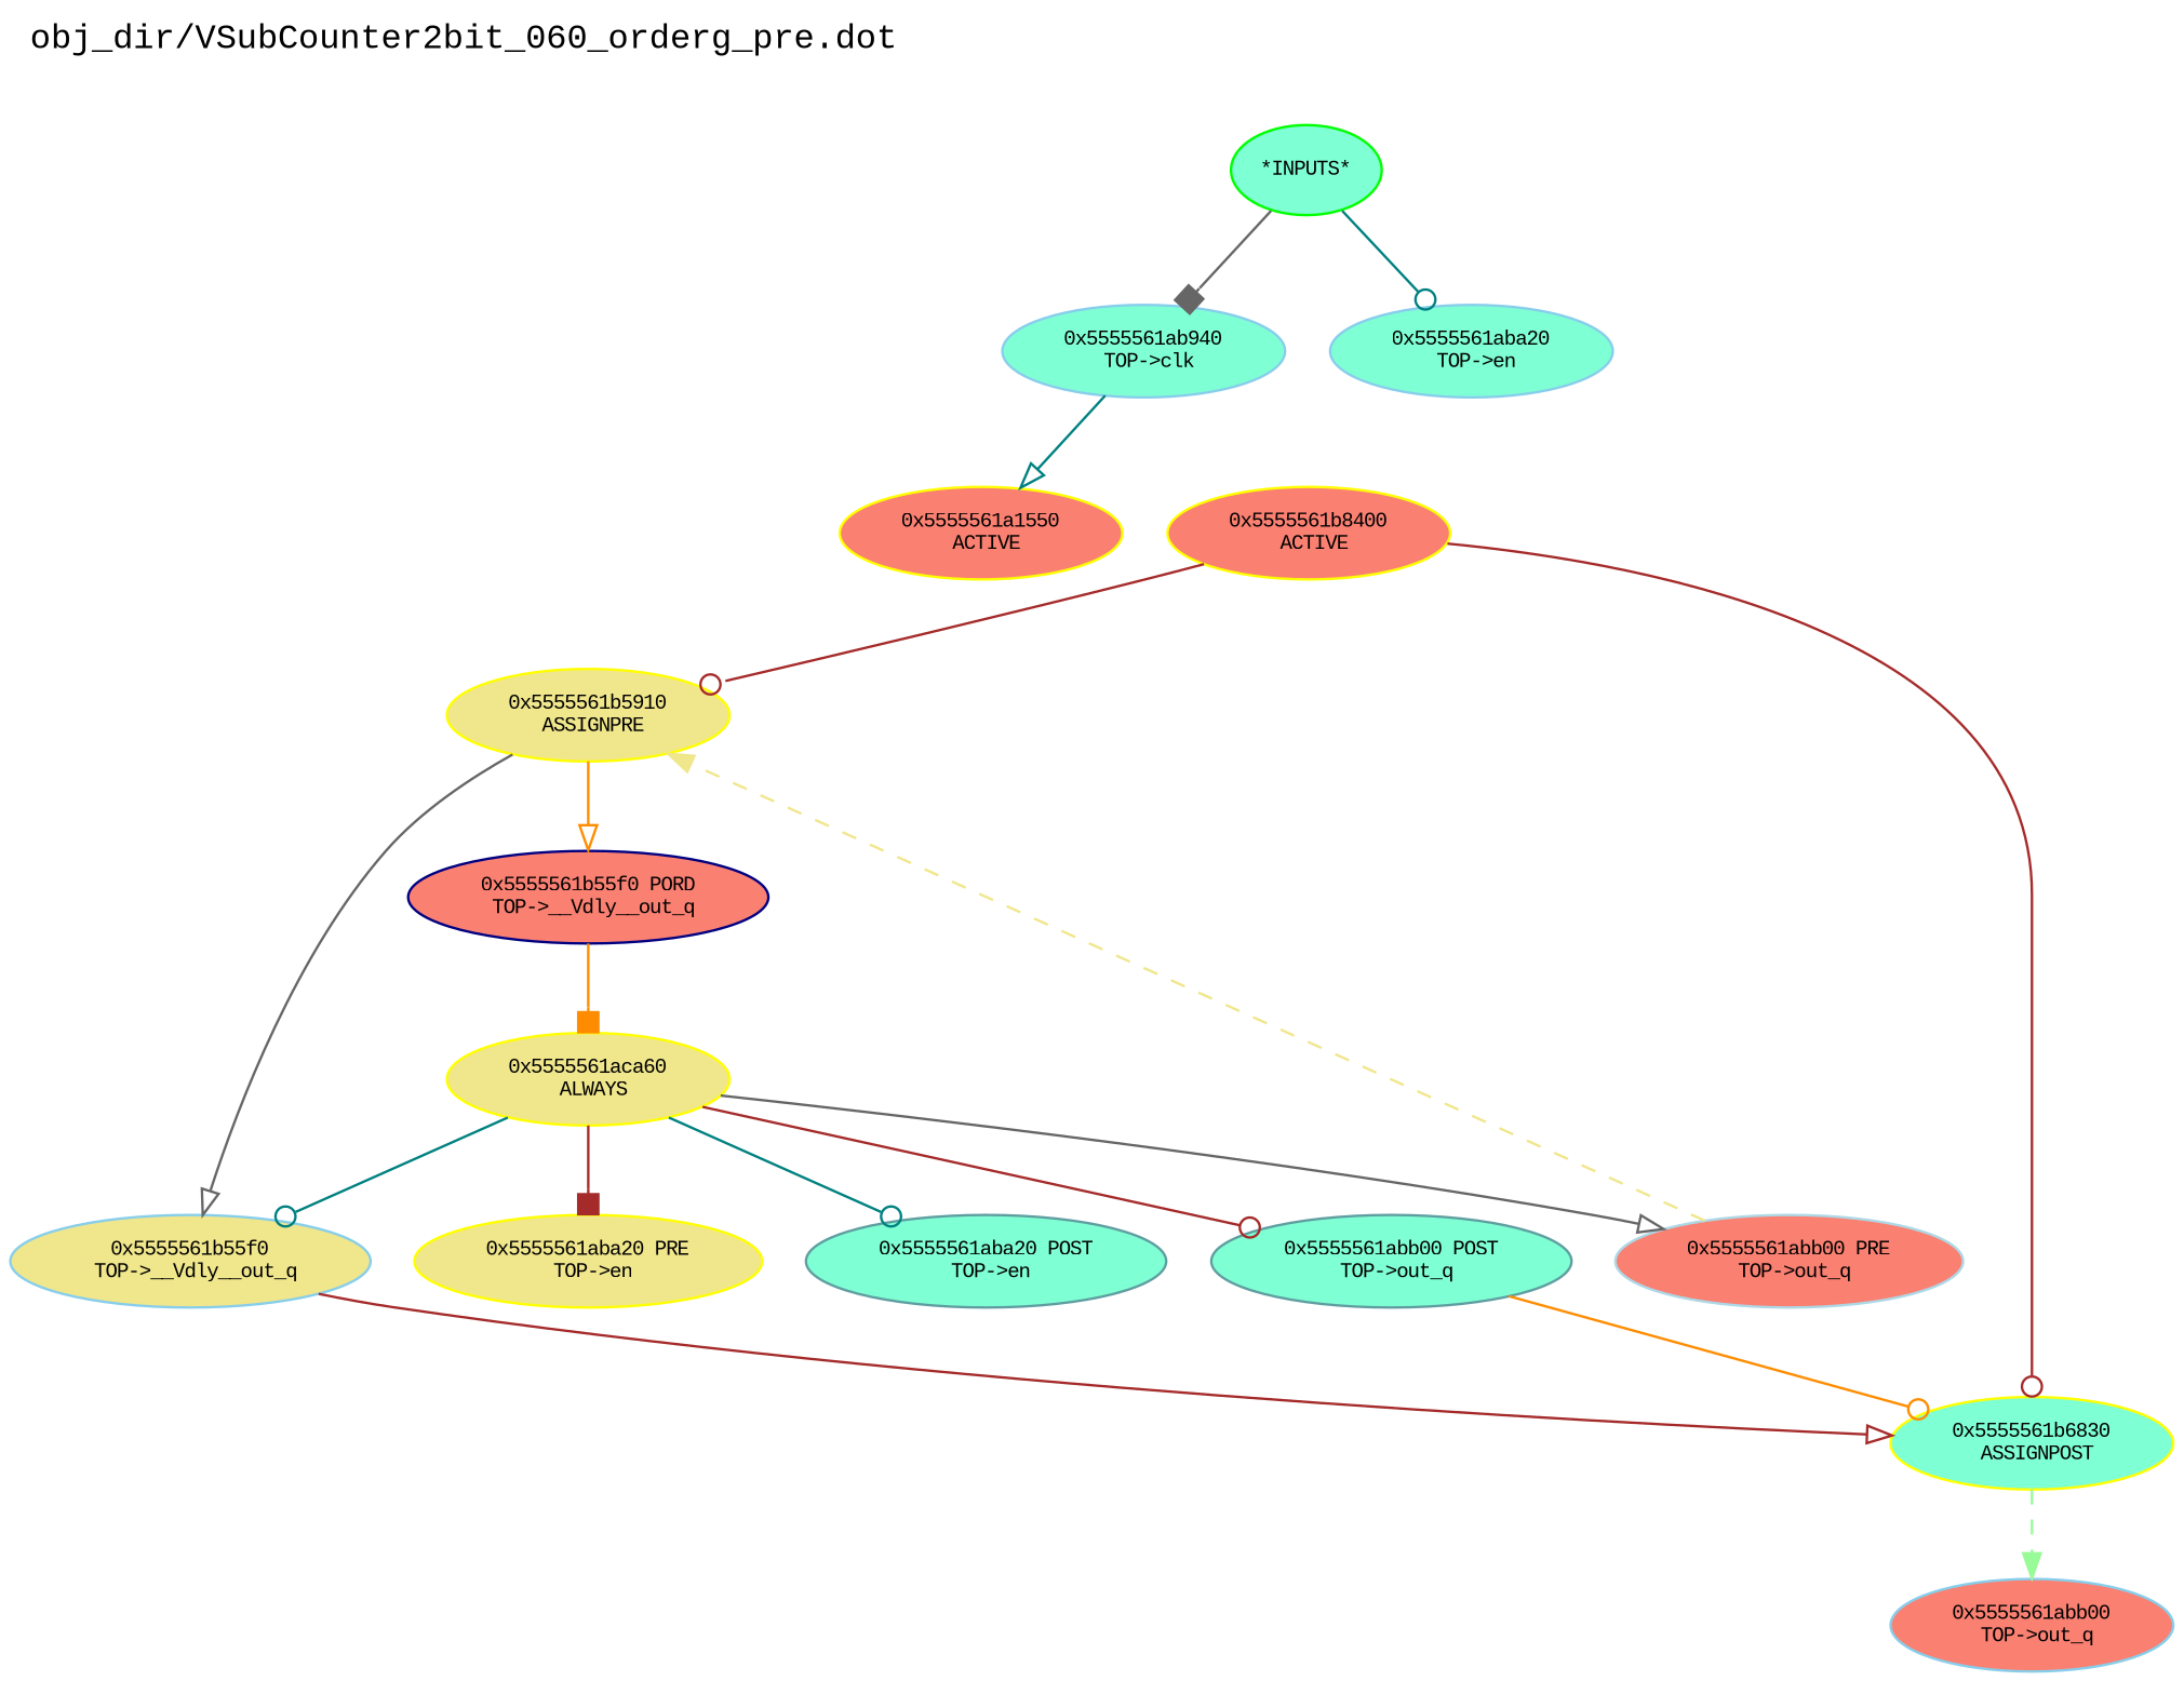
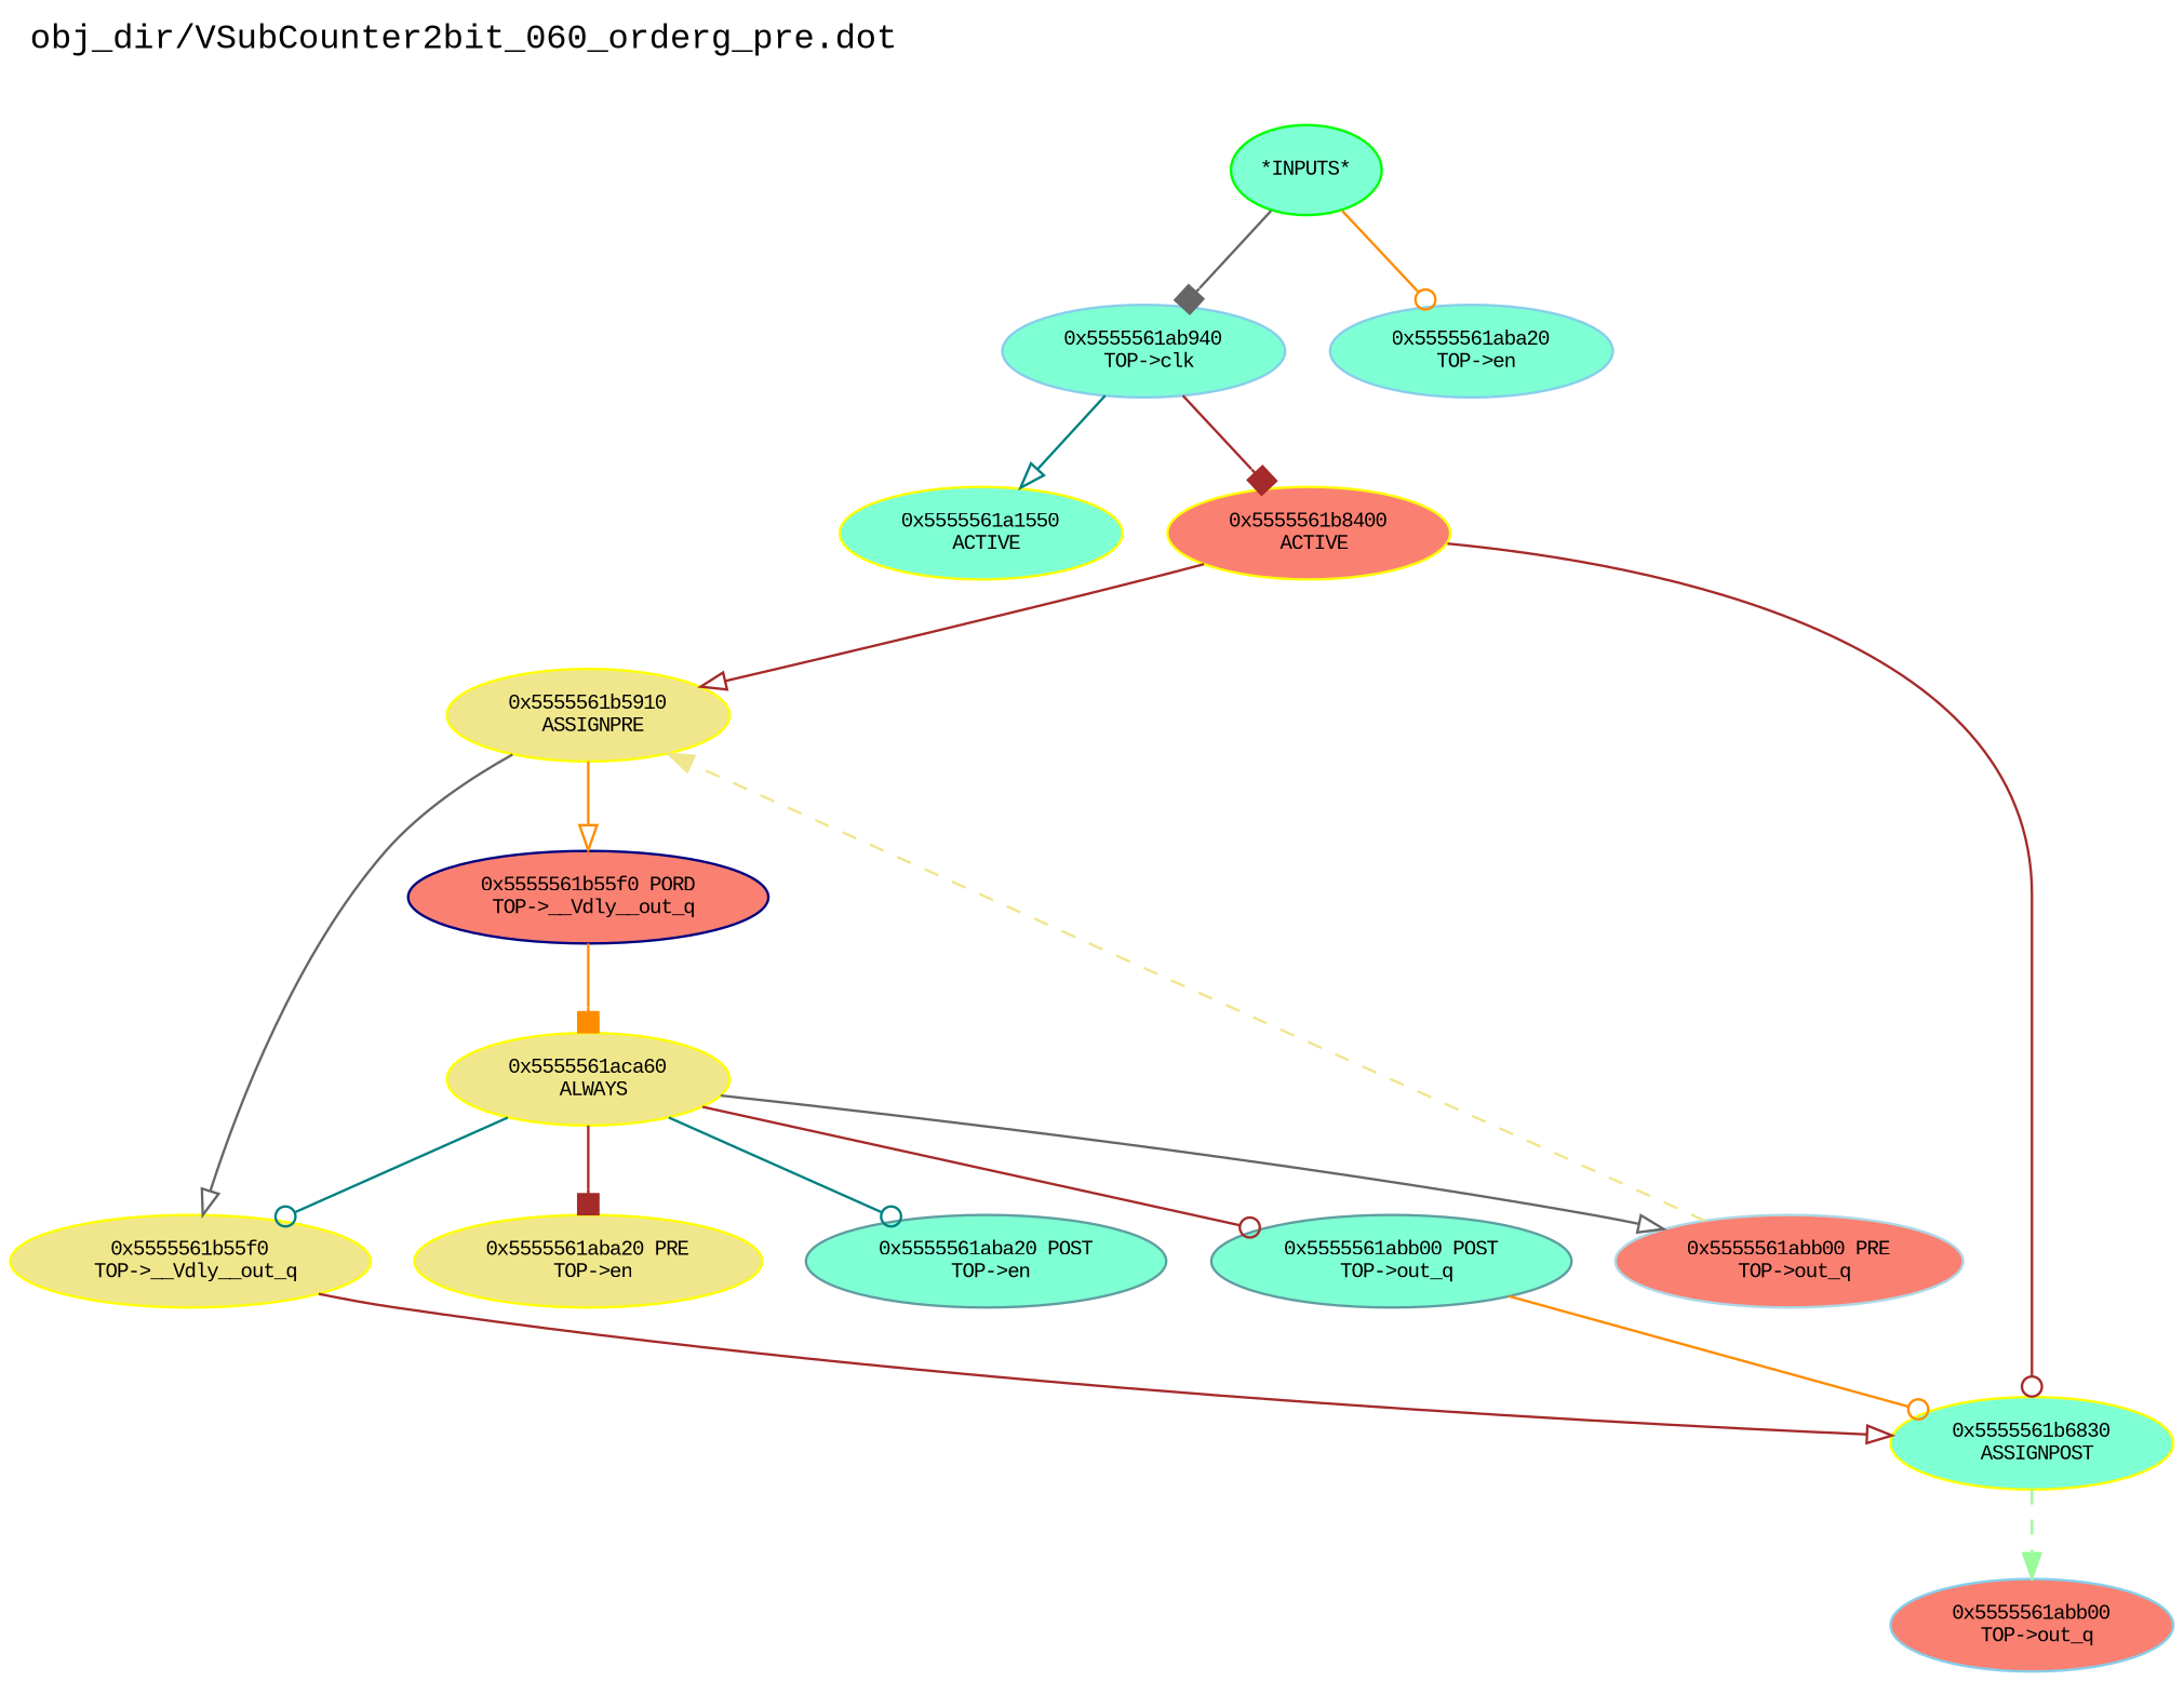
  digraph {
    fontname="Liberation Mono"
    label="obj_dir/VSubCounter2bit_060_orderg_pre.dot"
    labeljust=l
    labelloc=t
    rankdir=TB
    node [color=yellow fillcolor=aquamarine fontname="Liberation Mono" fontsize=8 style=filled]
    edge [arrowhead=odot color=brown fontname="Liberation Mono" fontsize=8 weight=32]
    n1 [color=green label="*INPUTS*"]
    n2 [color=skyblue label="0x5555561ab940\n TOP->clk"]
    n3 [color=skyblue label="0x5555561aba20\n TOP->en"]
-   n4 [fillcolor=salmon label="0x5555561a1550\n ACTIVE"]
+   n4 [label="0x5555561a1550\n ACTIVE"]
    n5 [fillcolor=salmon label="0x5555561b8400\n ACTIVE"]
    n6 [fillcolor=khaki label="0x5555561b5910\n ASSIGNPRE"]
    n7 [label="0x5555561b6830\n ASSIGNPOST"]
    n8 [fillcolor=khaki label="0x5555561aca60\n ALWAYS"]
    n9 [fillcolor=khaki label="0x5555561aba20 PRE\n TOP->en"]
    n10 [color=CadetBlue label="0x5555561aba20 POST\n TOP->en"]
    n11 [color=lightblue fillcolor=salmon label="0x5555561abb00 PRE\n TOP->out_q"]
    n12 [color=CadetBlue label="0x5555561abb00 POST\n TOP->out_q"]
-   n13 [color=skyblue fillcolor=khaki label="0x5555561b55f0\n TOP->__Vdly__out_q"]
+   n13 [fillcolor=khaki label="0x5555561b55f0\n TOP->__Vdly__out_q"]
    n14 [color=NavyBlue fillcolor=salmon label="0x5555561b55f0 PORD\n TOP->__Vdly__out_q"]
    n15 [color=skyblue fillcolor=salmon label="0x5555561abb00\n TOP->out_q"]
    n1 -> n2 [arrowhead=box color=gray40 weight=1]
-   n1 -> n3 [color=teal weight=1]
+   n1 -> n3 [color=darkorange weight=1]
    n2 -> n4 [arrowhead=onormal color=teal weight=8]
-   n5 -> n6
+   n2 -> n5 [arrowhead=box weight=8]
+   n5 -> n6 [arrowhead=onormal]
    n5 -> n7
    n6 -> n13 [arrowhead=onormal color=gray40]
    n6 -> n14 [arrowhead=onormal color=darkorange]
    n7 -> n15 [color=PaleGreen style=dashed weight=1 arrowhead=""]
    n8 -> n9 [arrowhead=box]
    n8 -> n10 [color=teal weight=2]
    n8 -> n11 [arrowhead=onormal color=gray40]
    n8 -> n12 [weight=2]
    n8 -> n13 [color=teal]
    n11 -> n6 [color=khaki style=dashed weight=3 arrowhead=""]
    n12 -> n7 [color=darkorange weight=2]
    n13 -> n7 [arrowhead=onormal weight=8]
    n14 -> n8 [arrowhead=box color=darkorange]
  }
